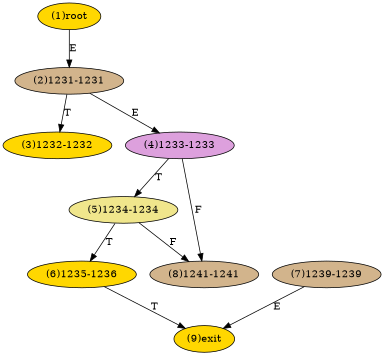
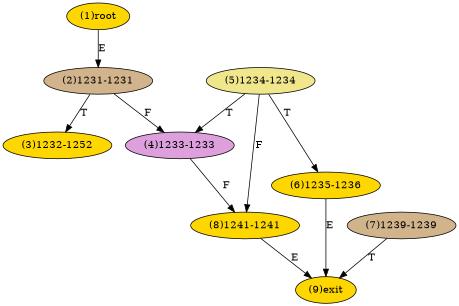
  digraph {
    node [fillcolor=gold style=filled]
    n1 [label="(1)root"]
    n2 [fillcolor=tan label="(2)1231-1231"]
-   n3 [label="(3)1232-1232"]
+   n3 [label="(3)1232-1252"]
    n4 [fillcolor=plum label="(4)1233-1233"]
    n5 [fillcolor=khaki label="(5)1234-1234"]
-   n6 [fillcolor=tan label="(8)1241-1241"]
+   n6 [label="(8)1241-1241"]
    n7 [label="(9)exit"]
    n8 [label="(6)1235-1236"]
    n9 [fillcolor=tan label="(7)1239-1239"]
    n1 -> n2 [label=E]
    n2 -> n3 [label=T]
-   n2 -> n4 [label=E]
-   n4 -> n5 [label=T]
+   n2 -> n4 [label=F]
+   n5 -> n4 [label=T]
    n4 -> n6 [label=F]
    n5 -> n6 [label=F]
    n5 -> n8 [label=T]
-   n8 -> n7 [label=T]
-   n9 -> n7 [label=E]
+   n6 -> n7 [label=E]
+   n8 -> n7 [label=E]
+   n9 -> n7 [label=T]
  }
